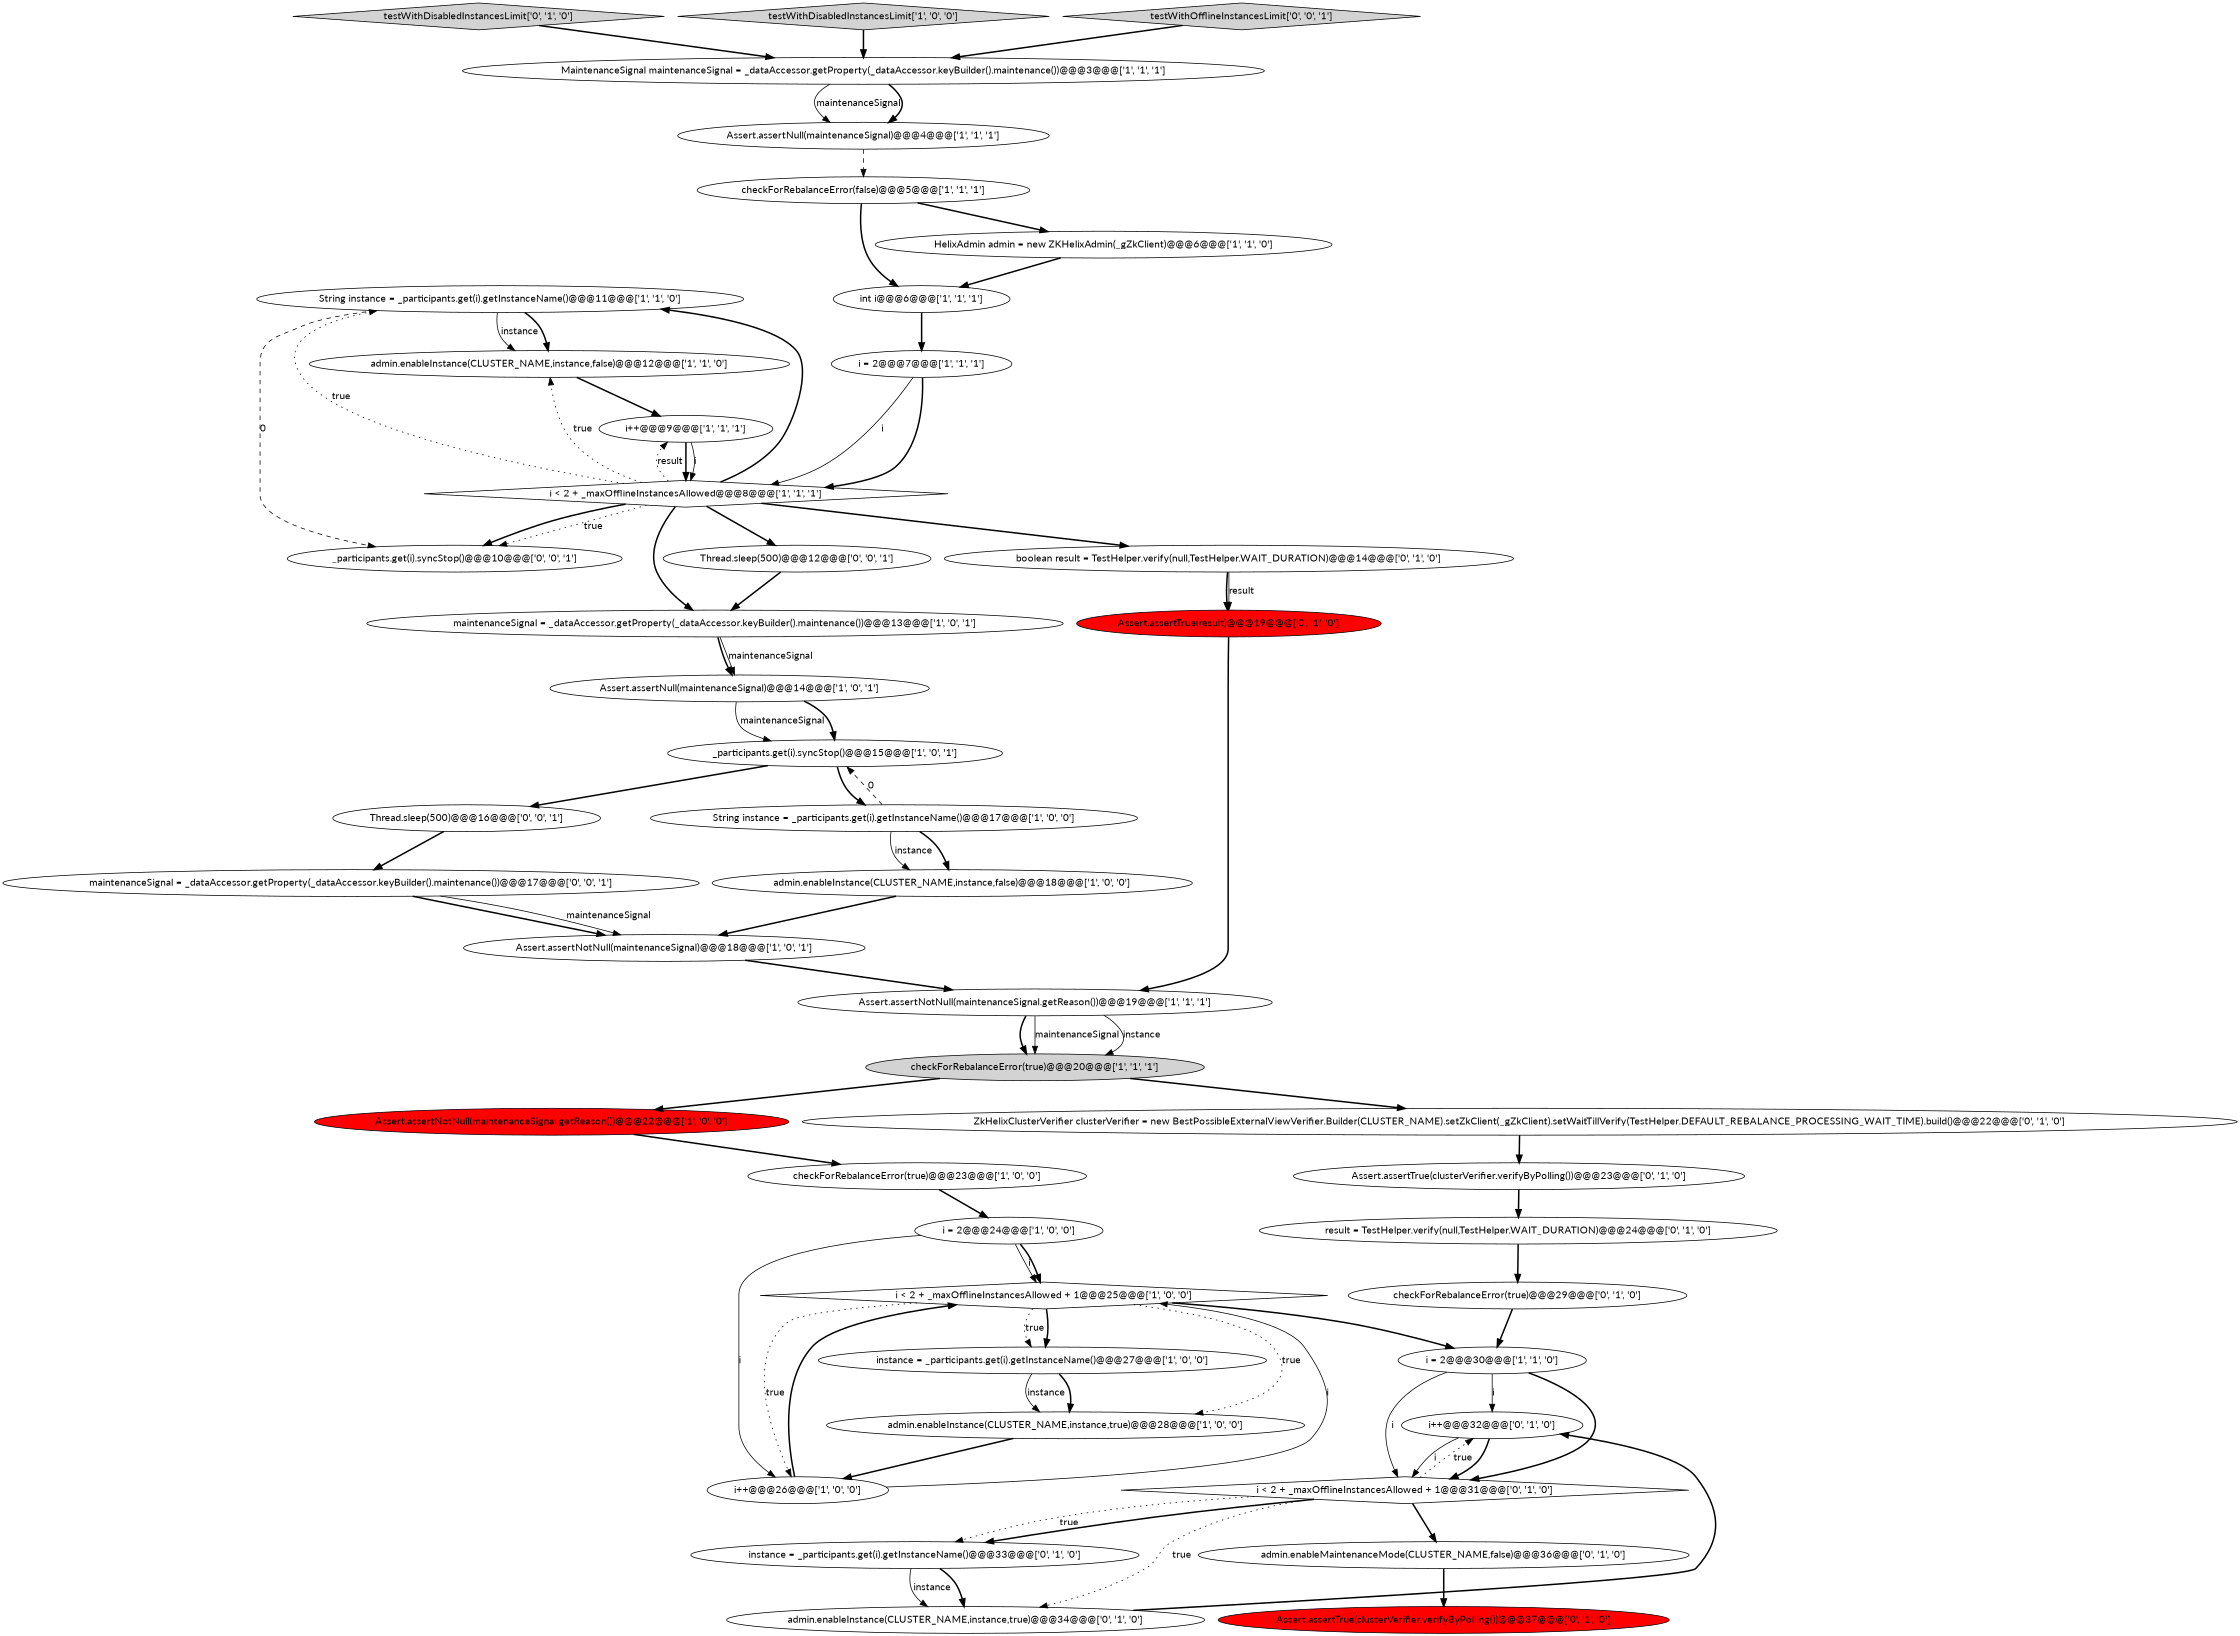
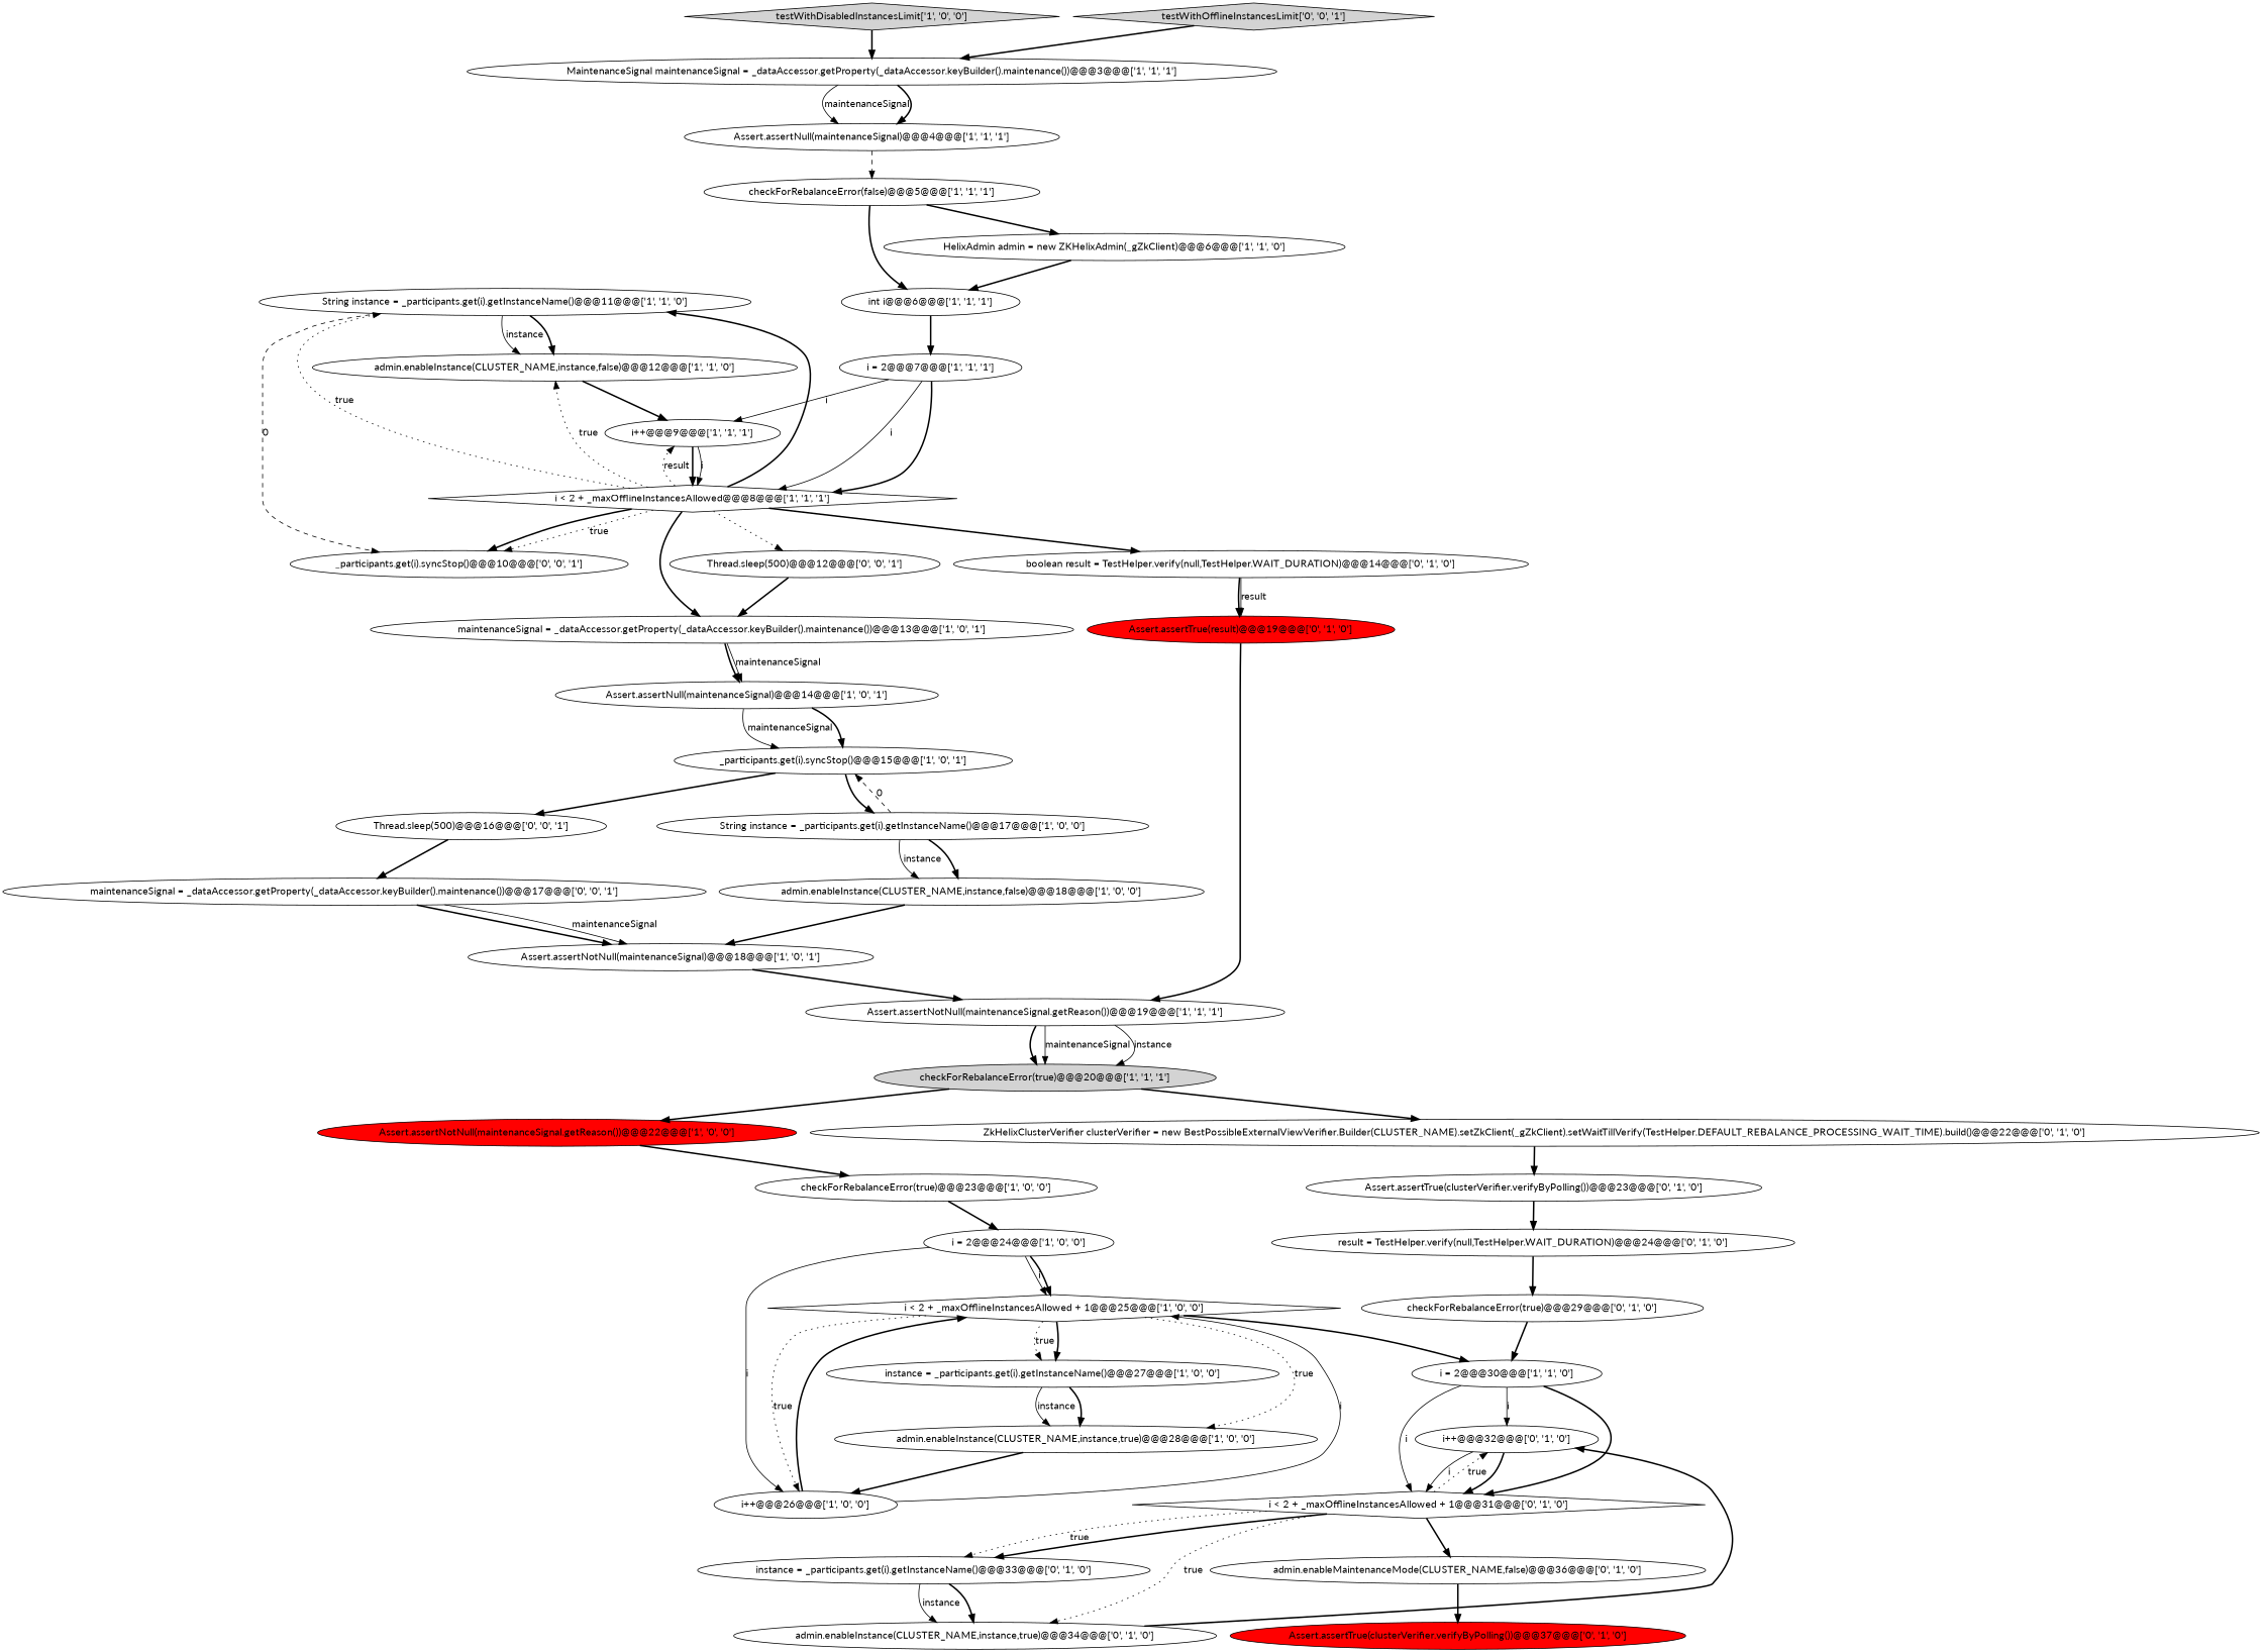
  digraph {
    fontname=Lato
    node [fillcolor=white fontname=Lato shape=ellipse style=filled]
    edge [fontname=Lato style=bold]
    n1 [label="String instance = _participants.get(i).getInstanceName()@@@11@@@['1', '1', '0']"]
    n2 [label="admin.enableInstance(CLUSTER_NAME,instance,false)@@@12@@@['1', '1', '0']"]
    n3 [label="_participants.get(i).syncStop()@@@10@@@['0', '0', '1']"]
    n4 [label="i++@@@9@@@['1', '1', '1']"]
    n5 [label="i++@@@32@@@['0', '1', '0']"]
    n6 [label="i < 2 + _maxOfflineInstancesAllowed + 1@@@31@@@['0', '1', '0']" shape=diamond]
    n7 [label="admin.enableInstance(CLUSTER_NAME,instance,true)@@@34@@@['0', '1', '0']"]
    n8 [label="instance = _participants.get(i).getInstanceName()@@@33@@@['0', '1', '0']"]
    n9 [label="admin.enableMaintenanceMode(CLUSTER_NAME,false)@@@36@@@['0', '1', '0']"]
    n10 [label="checkForRebalanceError(false)@@@5@@@['1', '1', '1']"]
    n11 [label="HelixAdmin admin = new ZKHelixAdmin(_gZkClient)@@@6@@@['1', '1', '0']"]
    n12 [label="int i@@@6@@@['1', '1', '1']"]
    n13 [label="i = 2@@@7@@@['1', '1', '1']"]
    n14 [label="maintenanceSignal = _dataAccessor.getProperty(_dataAccessor.keyBuilder().maintenance())@@@17@@@['0', '0', '1']"]
    n15 [label="Assert.assertNotNull(maintenanceSignal)@@@18@@@['1', '0', '1']"]
    n16 [label="Assert.assertNotNull(maintenanceSignal.getReason())@@@19@@@['1', '1', '1']"]
    n17 [label="i < 2 + _maxOfflineInstancesAllowed@@@8@@@['1', '1', '1']" shape=diamond]
    n18 [label="boolean result = TestHelper.verify(null,TestHelper.WAIT_DURATION)@@@14@@@['0', '1', '0']"]
    n19 [label="maintenanceSignal = _dataAccessor.getProperty(_dataAccessor.keyBuilder().maintenance())@@@13@@@['1', '0', '1']"]
    n20 [label="Thread.sleep(500)@@@12@@@['0', '0', '1']"]
    n21 [fillcolor=red label="Assert.assertTrue(result)@@@19@@@['0', '1', '0']"]
    n22 [label="Assert.assertNull(maintenanceSignal)@@@14@@@['1', '0', '1']"]
    n23 [label="i < 2 + _maxOfflineInstancesAllowed + 1@@@25@@@['1', '0', '0']" shape=diamond]
    n24 [label="i = 2@@@30@@@['1', '1', '0']"]
    n25 [label="admin.enableInstance(CLUSTER_NAME,instance,true)@@@28@@@['1', '0', '0']"]
    n26 [label="i++@@@26@@@['1', '0', '0']"]
    n27 [label="instance = _participants.get(i).getInstanceName()@@@27@@@['1', '0', '0']"]
    n28 [label="checkForRebalanceError(true)@@@29@@@['0', '1', '0']"]
    n29 [fillcolor=lightgray label="checkForRebalanceError(true)@@@20@@@['1', '1', '1']"]
    n30 [label="ZkHelixClusterVerifier clusterVerifier = new BestPossibleExternalViewVerifier.Builder(CLUSTER_NAME).setZkClient(_gZkClient).setWaitTillVerify(TestHelper.DEFAULT_REBALANCE_PROCESSING_WAIT_TIME).build()@@@22@@@['0', '1', '0']"]
    n31 [fillcolor=red label="Assert.assertNotNull(maintenanceSignal.getReason())@@@22@@@['1', '0', '0']"]
    n32 [label="i = 2@@@24@@@['1', '0', '0']"]
    n33 [label="Assert.assertTrue(clusterVerifier.verifyByPolling())@@@23@@@['0', '1', '0']"]
    n34 [label="checkForRebalanceError(true)@@@23@@@['1', '0', '0']"]
    n35 [fillcolor=red label="Assert.assertTrue(clusterVerifier.verifyByPolling())@@@37@@@['0', '1', '0']"]
    n36 [label="_participants.get(i).syncStop()@@@15@@@['1', '0', '1']"]
    n37 [label="Thread.sleep(500)@@@16@@@['0', '0', '1']"]
    n38 [label="result = TestHelper.verify(null,TestHelper.WAIT_DURATION)@@@24@@@['0', '1', '0']"]
-   n39 [fillcolor=lightgray label="testWithDisabledInstancesLimit['0', '1', '0']" shape=diamond]
    n40 [label="MaintenanceSignal maintenanceSignal = _dataAccessor.getProperty(_dataAccessor.keyBuilder().maintenance())@@@3@@@['1', '1', '1']"]
    n41 [label="Assert.assertNull(maintenanceSignal)@@@4@@@['1', '1', '1']"]
    n42 [label="admin.enableInstance(CLUSTER_NAME,instance,false)@@@18@@@['1', '0', '0']"]
    n43 [label="String instance = _participants.get(i).getInstanceName()@@@17@@@['1', '0', '0']"]
    n44 [fillcolor=lightgray label="testWithDisabledInstancesLimit['1', '0', '0']" shape=diamond]
    n45 [fillcolor=lightgray label="testWithOfflineInstancesLimit['0', '0', '1']" shape=diamond]
    n1 -> n2 [label=instance style=solid]
    n1 -> n2
    n1 -> n3 [label=0 style=dashed]
    n2 -> n4
    n4 -> n17
    n4 -> n17 [label=i style=solid]
    n5 -> n6
    n5 -> n6 [label=i style=solid]
    n6 -> n5 [label=true style=dotted]
    n6 -> n7 [label=true style=dotted]
    n6 -> n8
    n6 -> n8 [label=true style=dotted]
    n6 -> n9
    n7 -> n5
    n8 -> n7
    n8 -> n7 [label=instance style=solid]
    n9 -> n35
    n10 -> n11
    n10 -> n12
    n11 -> n12
    n12 -> n13
+   n13 -> n4 [label=i style=solid]
    n13 -> n17
    n13 -> n17 [label=i style=solid]
    n14 -> n15
    n14 -> n15 [label=maintenanceSignal style=solid]
    n15 -> n16
    n16 -> n29
    n16 -> n29 [label=maintenanceSignal style=solid]
    n16 -> n29 [label=instance style=solid]
    n17 -> n1 [label=true style=dotted]
    n17 -> n1
    n17 -> n2 [label=true style=dotted]
    n17 -> n3 [label=true style=dotted]
    n17 -> n3
    n17 -> n4 [label=result style=dotted]
    n17 -> n18
    n17 -> n19
-   n17 -> n20
+   n17 -> n20 [style=dotted]
    n18 -> n21
    n18 -> n21 [label=result style=solid]
    n19 -> n22
    n19 -> n22 [label=maintenanceSignal style=solid]
    n20 -> n19
    n21 -> n16
    n22 -> n36 [label=maintenanceSignal style=solid]
    n22 -> n36
    n23 -> n24
    n23 -> n25 [label=true style=dotted]
    n23 -> n26 [label=true style=dotted]
    n23 -> n27
    n23 -> n27 [label=true style=dotted]
    n24 -> n5 [label=i style=solid]
    n24 -> n6 [label=i style=solid]
    n24 -> n6
    n25 -> n26
    n26 -> n23
    n26 -> n23 [label=i style=solid]
    n27 -> n25
    n27 -> n25 [label=instance style=solid]
    n28 -> n24
    n29 -> n30
    n29 -> n31
    n30 -> n33
    n31 -> n34
    n32 -> n23 [label=i style=solid]
    n32 -> n23
    n32 -> n26 [label=i style=solid]
    n33 -> n38
    n34 -> n32
    n36 -> n37
    n36 -> n43
    n37 -> n14
    n38 -> n28
-   n39 -> n40
    n40 -> n41 [label=maintenanceSignal style=solid]
    n40 -> n41
    n41 -> n10 [style=dashed]
    n42 -> n15
    n43 -> n36 [label=0 style=dashed]
    n43 -> n42
    n43 -> n42 [label=instance style=solid]
    n44 -> n40
    n45 -> n40
  }
